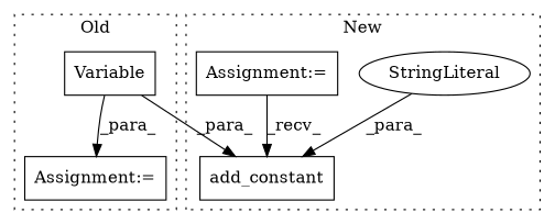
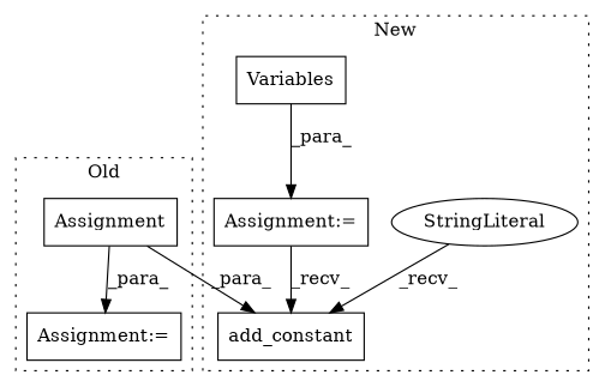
  digraph {
    node [a=32 l=1 shape=box]
-   n1 [l="9,1" label=Variable s="1590,1622"]
+   n1 [l="9,1" label=Assignment s="1590,1622"]
    n2 [a=7 label="Assignment:=" s=1295]
    n3 [l="13,1" label=add_constant s="1557,1599"]
    n4 [a=45 l=15 label=StringLiteral s=1570 shape=ellipse]
+   n5 [l="10,1" label=Variables s="1160,1174"]
    n6 [a=7 label="Assignment:=" s=1159]
    subgraph cluster_1 {
      label=Old
      style=dotted
      n1
      n2
    }
    subgraph cluster_2 {
      label=New
      style=dotted
      n3
      n4
+     n5
      n6
    }
    n1 -> n2 [label=_para_]
    n1 -> n3 [label=_para_]
-   n4 -> n3 [label=_para_]
+   n4 -> n3 [label=_recv_]
+   n5 -> n6 [label=_para_]
    n6 -> n3 [label=_recv_]
  }
